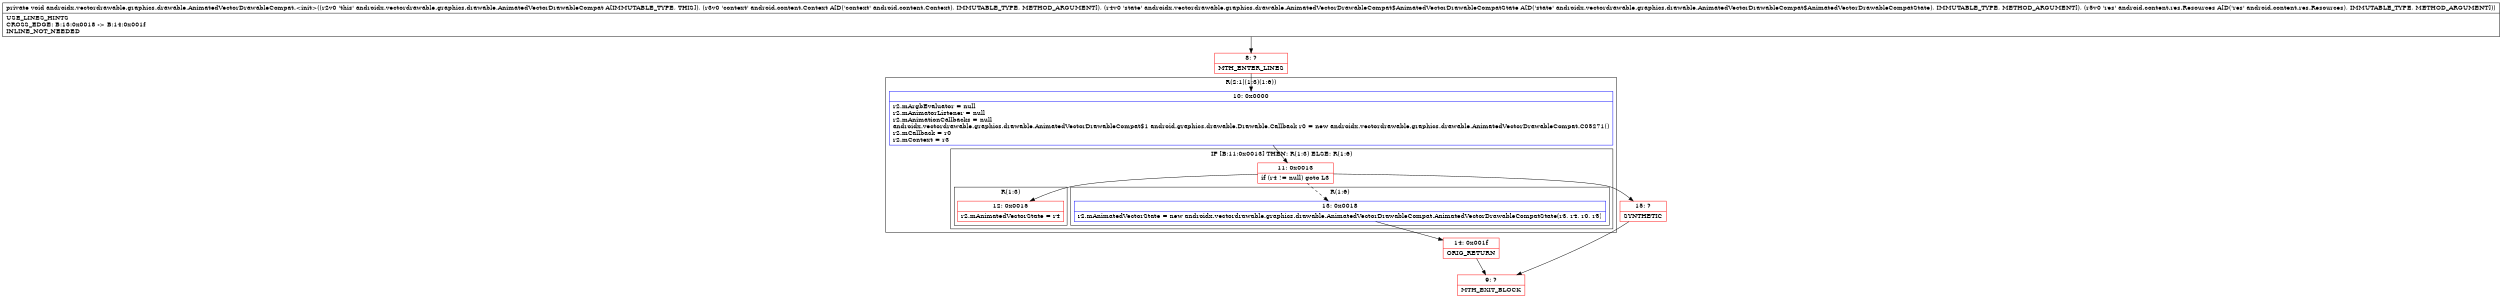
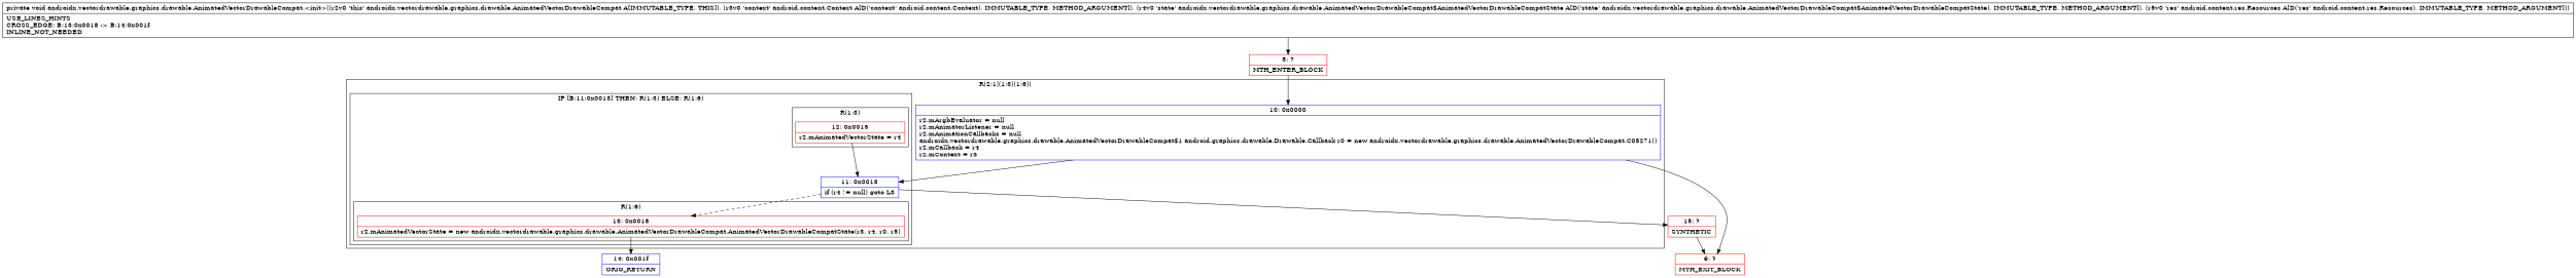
  digraph {
    node [color=red shape=record]
    n1 [label="{12\:\ 0x0015|r2.mAnimatedVectorState = r4\l}"]
-   n2 [color=blue label="{13\:\ 0x0018|r2.mAnimatedVectorState = new androidx.vectordrawable.graphics.drawable.AnimatedVectorDrawableCompat.AnimatedVectorDrawableCompatState(r3, r4, r0, r5)\l}"]
-   n3 [label="{11\:\ 0x0013|if (r4 != null) goto L3\l}"]
-   n4 [color=blue label="{10\:\ 0x0000|r2.mArgbEvaluator = null\lr2.mAnimatorListener = null\lr2.mAnimationCallbacks = null\landroidx.vectordrawable.graphics.drawable.AnimatedVectorDrawableCompat$1 android.graphics.drawable.Drawable.Callback r0 = new androidx.vectordrawable.graphics.drawable.AnimatedVectorDrawableCompat.C05271()\lr2.mCallback = r0\lr2.mContext = r3\l}"]
-   n5 [label="{14\:\ 0x001f|ORIG_RETURN\l}"]
+   n2 [label="{13\:\ 0x0018|r2.mAnimatedVectorState = new androidx.vectordrawable.graphics.drawable.AnimatedVectorDrawableCompat.AnimatedVectorDrawableCompatState(r3, r4, r0, r5)\l}"]
+   n3 [color=blue label="{11\:\ 0x0013|if (r4 != null) goto L3\l}"]
+   n4 [color=blue label="{10\:\ 0x0000|r2.mArgbEvaluator = null\lr2.mAnimatorListener = null\lr2.mAnimationCallbacks = null\landroidx.vectordrawable.graphics.drawable.AnimatedVectorDrawableCompat$1 android.graphics.drawable.Drawable.Callback r0 = new androidx.vectordrawable.graphics.drawable.AnimatedVectorDrawableCompat.C05271()\lr2.mCallback = r4\lr2.mContext = r3\l}"]
+   n5 [color=blue label="{14\:\ 0x001f|ORIG_RETURN\l}"]
    n6 [label="{15\:\ ?|SYNTHETIC\l}"]
    n7 [label="{9\:\ ?|MTH_EXIT_BLOCK\l}"]
-   n8 [label="{8\:\ ?|MTH_ENTER_LINES\l}"]
+   n8 [label="{8\:\ ?|MTH_ENTER_BLOCK\l}"]
    n9 [label="{private void androidx.vectordrawable.graphics.drawable.AnimatedVectorDrawableCompat.\<init\>((r2v0 'this' androidx.vectordrawable.graphics.drawable.AnimatedVectorDrawableCompat A[IMMUTABLE_TYPE, THIS]), (r3v0 'context' android.content.Context A[D('context' android.content.Context), IMMUTABLE_TYPE, METHOD_ARGUMENT]), (r4v0 'state' androidx.vectordrawable.graphics.drawable.AnimatedVectorDrawableCompat$AnimatedVectorDrawableCompatState A[D('state' androidx.vectordrawable.graphics.drawable.AnimatedVectorDrawableCompat$AnimatedVectorDrawableCompatState), IMMUTABLE_TYPE, METHOD_ARGUMENT]), (r5v0 'res' android.content.res.Resources A[D('res' android.content.res.Resources), IMMUTABLE_TYPE, METHOD_ARGUMENT]))  | USE_LINES_HINTS\lCROSS_EDGE: B:13:0x0018 \-\> B:14:0x001f\lINLINE_NOT_NEEDED\l}" color=""]
    subgraph cluster_1 {
      label="R(2:1|(1:3)(1:6))"
      n4
      subgraph cluster_2 {
        label="IF [B:11:0x0013] THEN: R(1:3) ELSE: R(1:6)"
        n3
        subgraph cluster_3 {
          label="R(1:3)"
          n1
        }
        subgraph cluster_4 {
          label="R(1:6)"
          n2
        }
      }
    }
    n2 -> n5
-   n3 -> n1
+   n1 -> n3
    n3 -> n2 [style=dashed]
    n3 -> n6
    n4 -> n3
-   n5 -> n7
+   n4 -> n7
    n6 -> n7
    n8 -> n4
    n9 -> n8
  }
